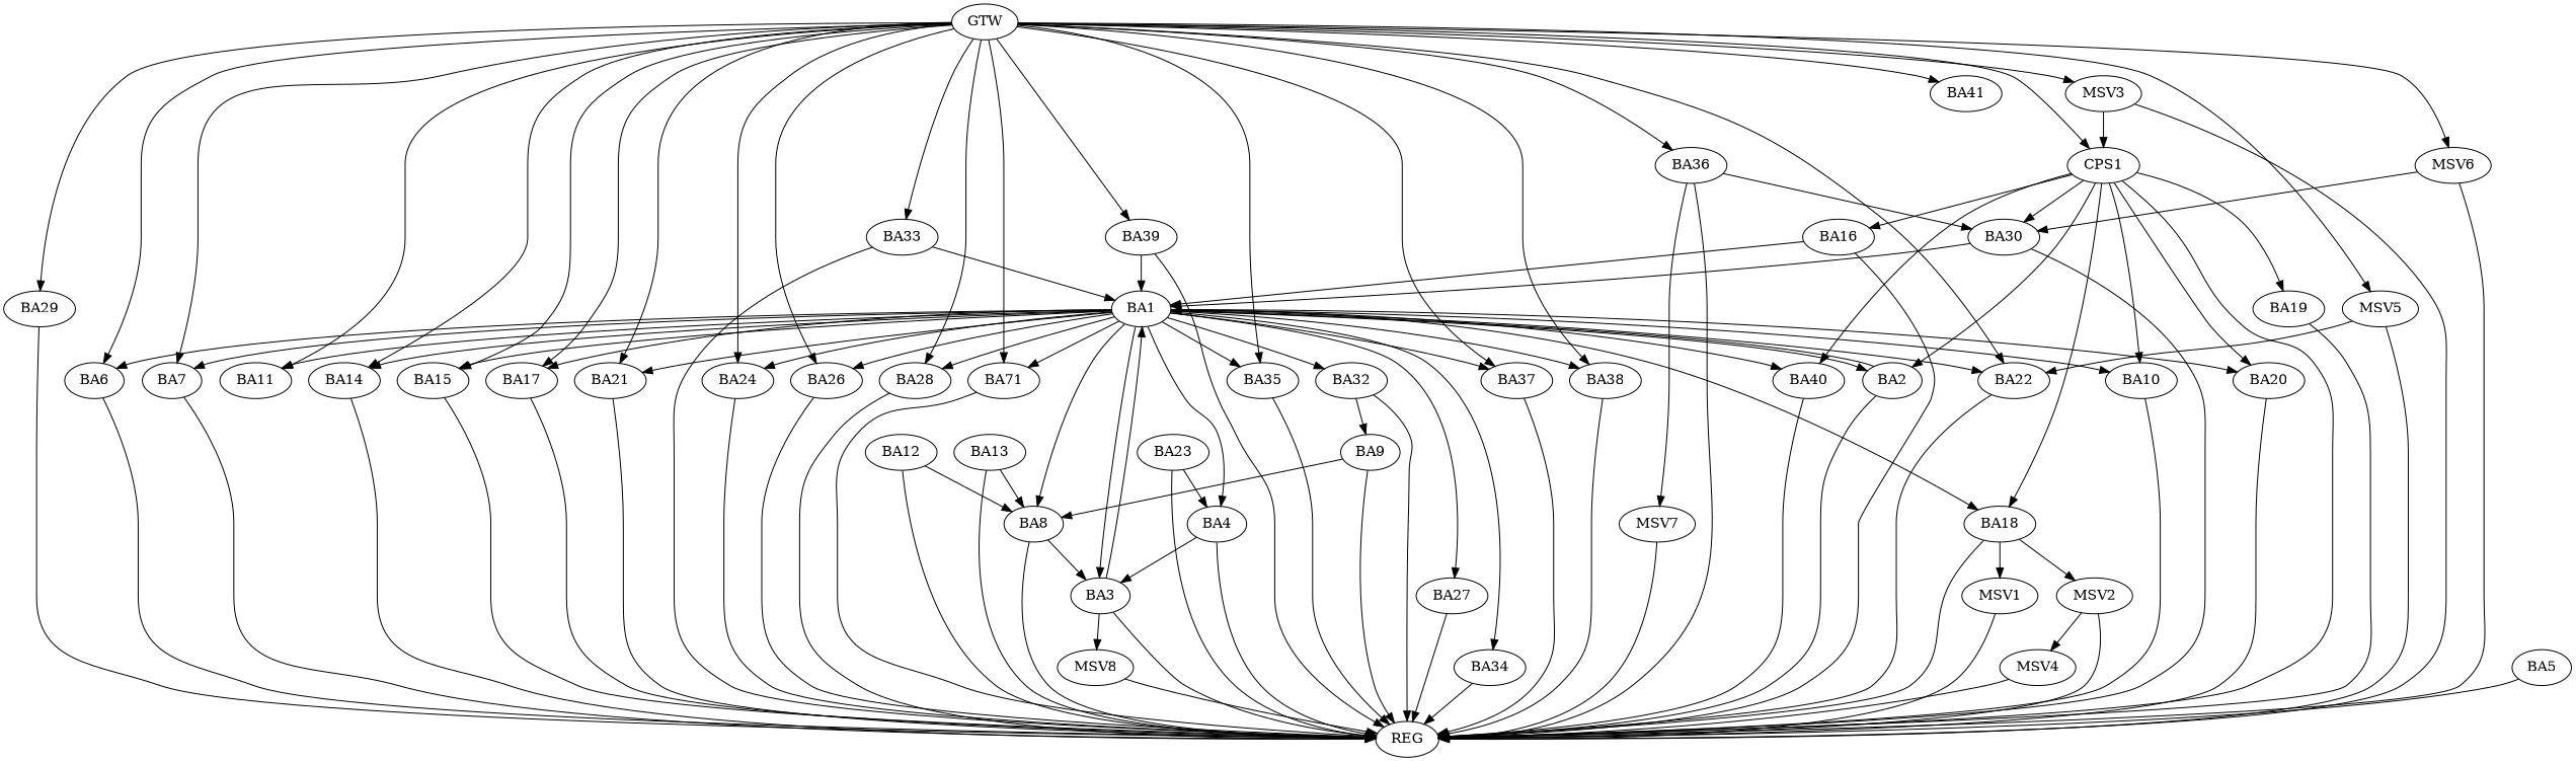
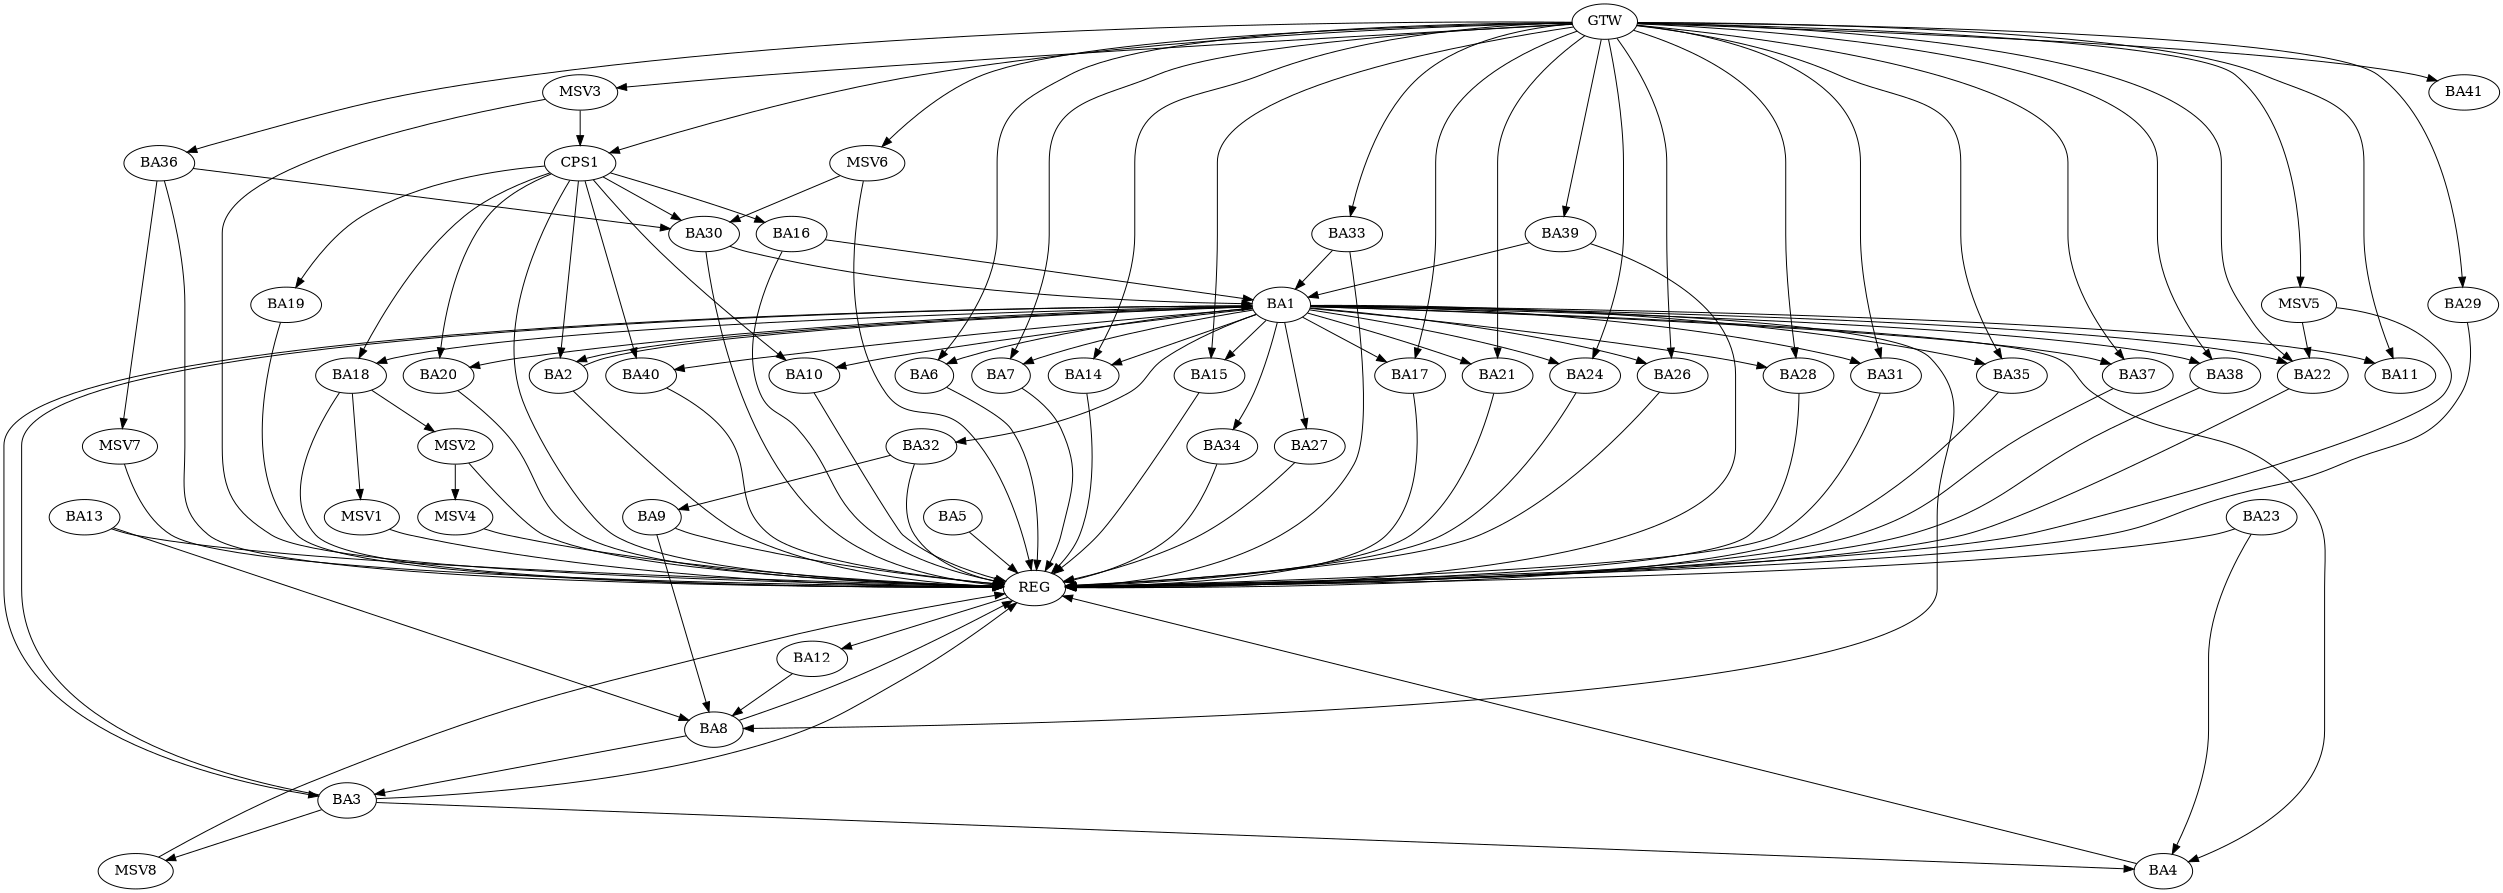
  strict digraph {
    n1 [label=BA1]
    n2 [label=BA2]
    n3 [label=BA3]
    n4 [label=BA4]
    n5 [label=BA6]
    n6 [label=BA7]
    n7 [label=BA8]
    n8 [label=BA10]
    n9 [label=BA11]
    n10 [label=BA14]
    n11 [label=BA15]
    n12 [label=BA17]
    n13 [label=BA18]
    n14 [label=BA20]
    n15 [label=BA21]
    n16 [label=BA22]
    n17 [label=BA24]
    n18 [label=BA26]
    n19 [label=BA27]
    n20 [label=BA28]
-   n21 [label=BA71]
+   n21 [label=BA31]
    n22 [label=BA32]
    n23 [label=BA34]
    n24 [label=BA35]
    n25 [label=BA37]
    n26 [label=BA38]
    n27 [label=BA40]
    n28 [label=REG]
    n29 [label=MSV8]
    n30 [label=BA5]
    n31 [label=MSV1]
    n32 [label=MSV2]
    n33 [label=BA9]
    n34 [label=BA12]
    n35 [label=BA13]
    n36 [label=BA16]
    n37 [label=MSV4]
    n38 [label=BA19]
    n39 [label=BA23]
    n40 [label=BA29]
    n41 [label=BA30]
    n42 [label=BA33]
    n43 [label=BA36]
    n44 [label=MSV7]
    n45 [label=BA39]
    n46 [label=BA41]
    n47 [label=CPS1]
    n48 [label=GTW]
    n49 [label=MSV3]
    n50 [label=MSV5]
    n51 [label=MSV6]
    n1 -> n2
    n1 -> n3
    n1 -> n4
    n1 -> n5
    n1 -> n6
    n1 -> n7
    n1 -> n8
    n1 -> n9
    n1 -> n10
    n1 -> n11
    n1 -> n12
    n1 -> n13
    n1 -> n14
    n1 -> n15
    n1 -> n16
    n1 -> n17
    n1 -> n18
    n1 -> n19
    n1 -> n20
    n1 -> n21
    n1 -> n22
    n1 -> n23
    n1 -> n24
    n1 -> n25
    n1 -> n26
    n1 -> n27
    n2 -> n1
    n2 -> n28
    n3 -> n1
    n3 -> n28
    n3 -> n29
-   n4 -> n3
+   n3 -> n4
    n4 -> n28
    n5 -> n28
    n6 -> n28
    n7 -> n3
    n7 -> n28
    n8 -> n28
    n10 -> n28
    n11 -> n28
    n12 -> n28
    n13 -> n28
    n13 -> n31
    n13 -> n32
    n14 -> n28
    n15 -> n28
    n16 -> n28
    n17 -> n28
    n18 -> n28
    n19 -> n28
    n20 -> n28
    n21 -> n28
    n22 -> n28
    n22 -> n33
    n23 -> n28
    n24 -> n28
    n25 -> n28
    n26 -> n28
    n27 -> n28
    n29 -> n28
    n30 -> n28
    n31 -> n28
    n32 -> n28
    n32 -> n37
    n33 -> n7
    n33 -> n28
    n34 -> n7
-   n34 -> n28
+   n28 -> n34
    n35 -> n7
    n35 -> n28
    n36 -> n1
    n36 -> n28
    n37 -> n28
    n38 -> n28
    n39 -> n4
    n39 -> n28
    n40 -> n28
    n41 -> n1
    n41 -> n28
    n42 -> n1
    n42 -> n28
    n43 -> n28
    n43 -> n41
    n43 -> n44
    n44 -> n28
    n45 -> n1
    n45 -> n28
    n47 -> n2
    n47 -> n8
    n47 -> n13
    n47 -> n14
    n47 -> n27
    n47 -> n28
    n47 -> n36
    n47 -> n38
    n47 -> n41
    n48 -> n5
    n48 -> n6
    n48 -> n9
    n48 -> n10
    n48 -> n11
    n48 -> n12
    n48 -> n15
    n48 -> n16
    n48 -> n17
    n48 -> n18
    n48 -> n20
    n48 -> n21
    n48 -> n24
    n48 -> n25
    n48 -> n26
    n48 -> n40
    n48 -> n42
    n48 -> n43
    n48 -> n45
    n48 -> n46
    n48 -> n47
    n48 -> n49
    n48 -> n50
    n48 -> n51
    n49 -> n28
    n49 -> n47
    n50 -> n16
    n50 -> n28
    n51 -> n28
    n51 -> n41
  }
